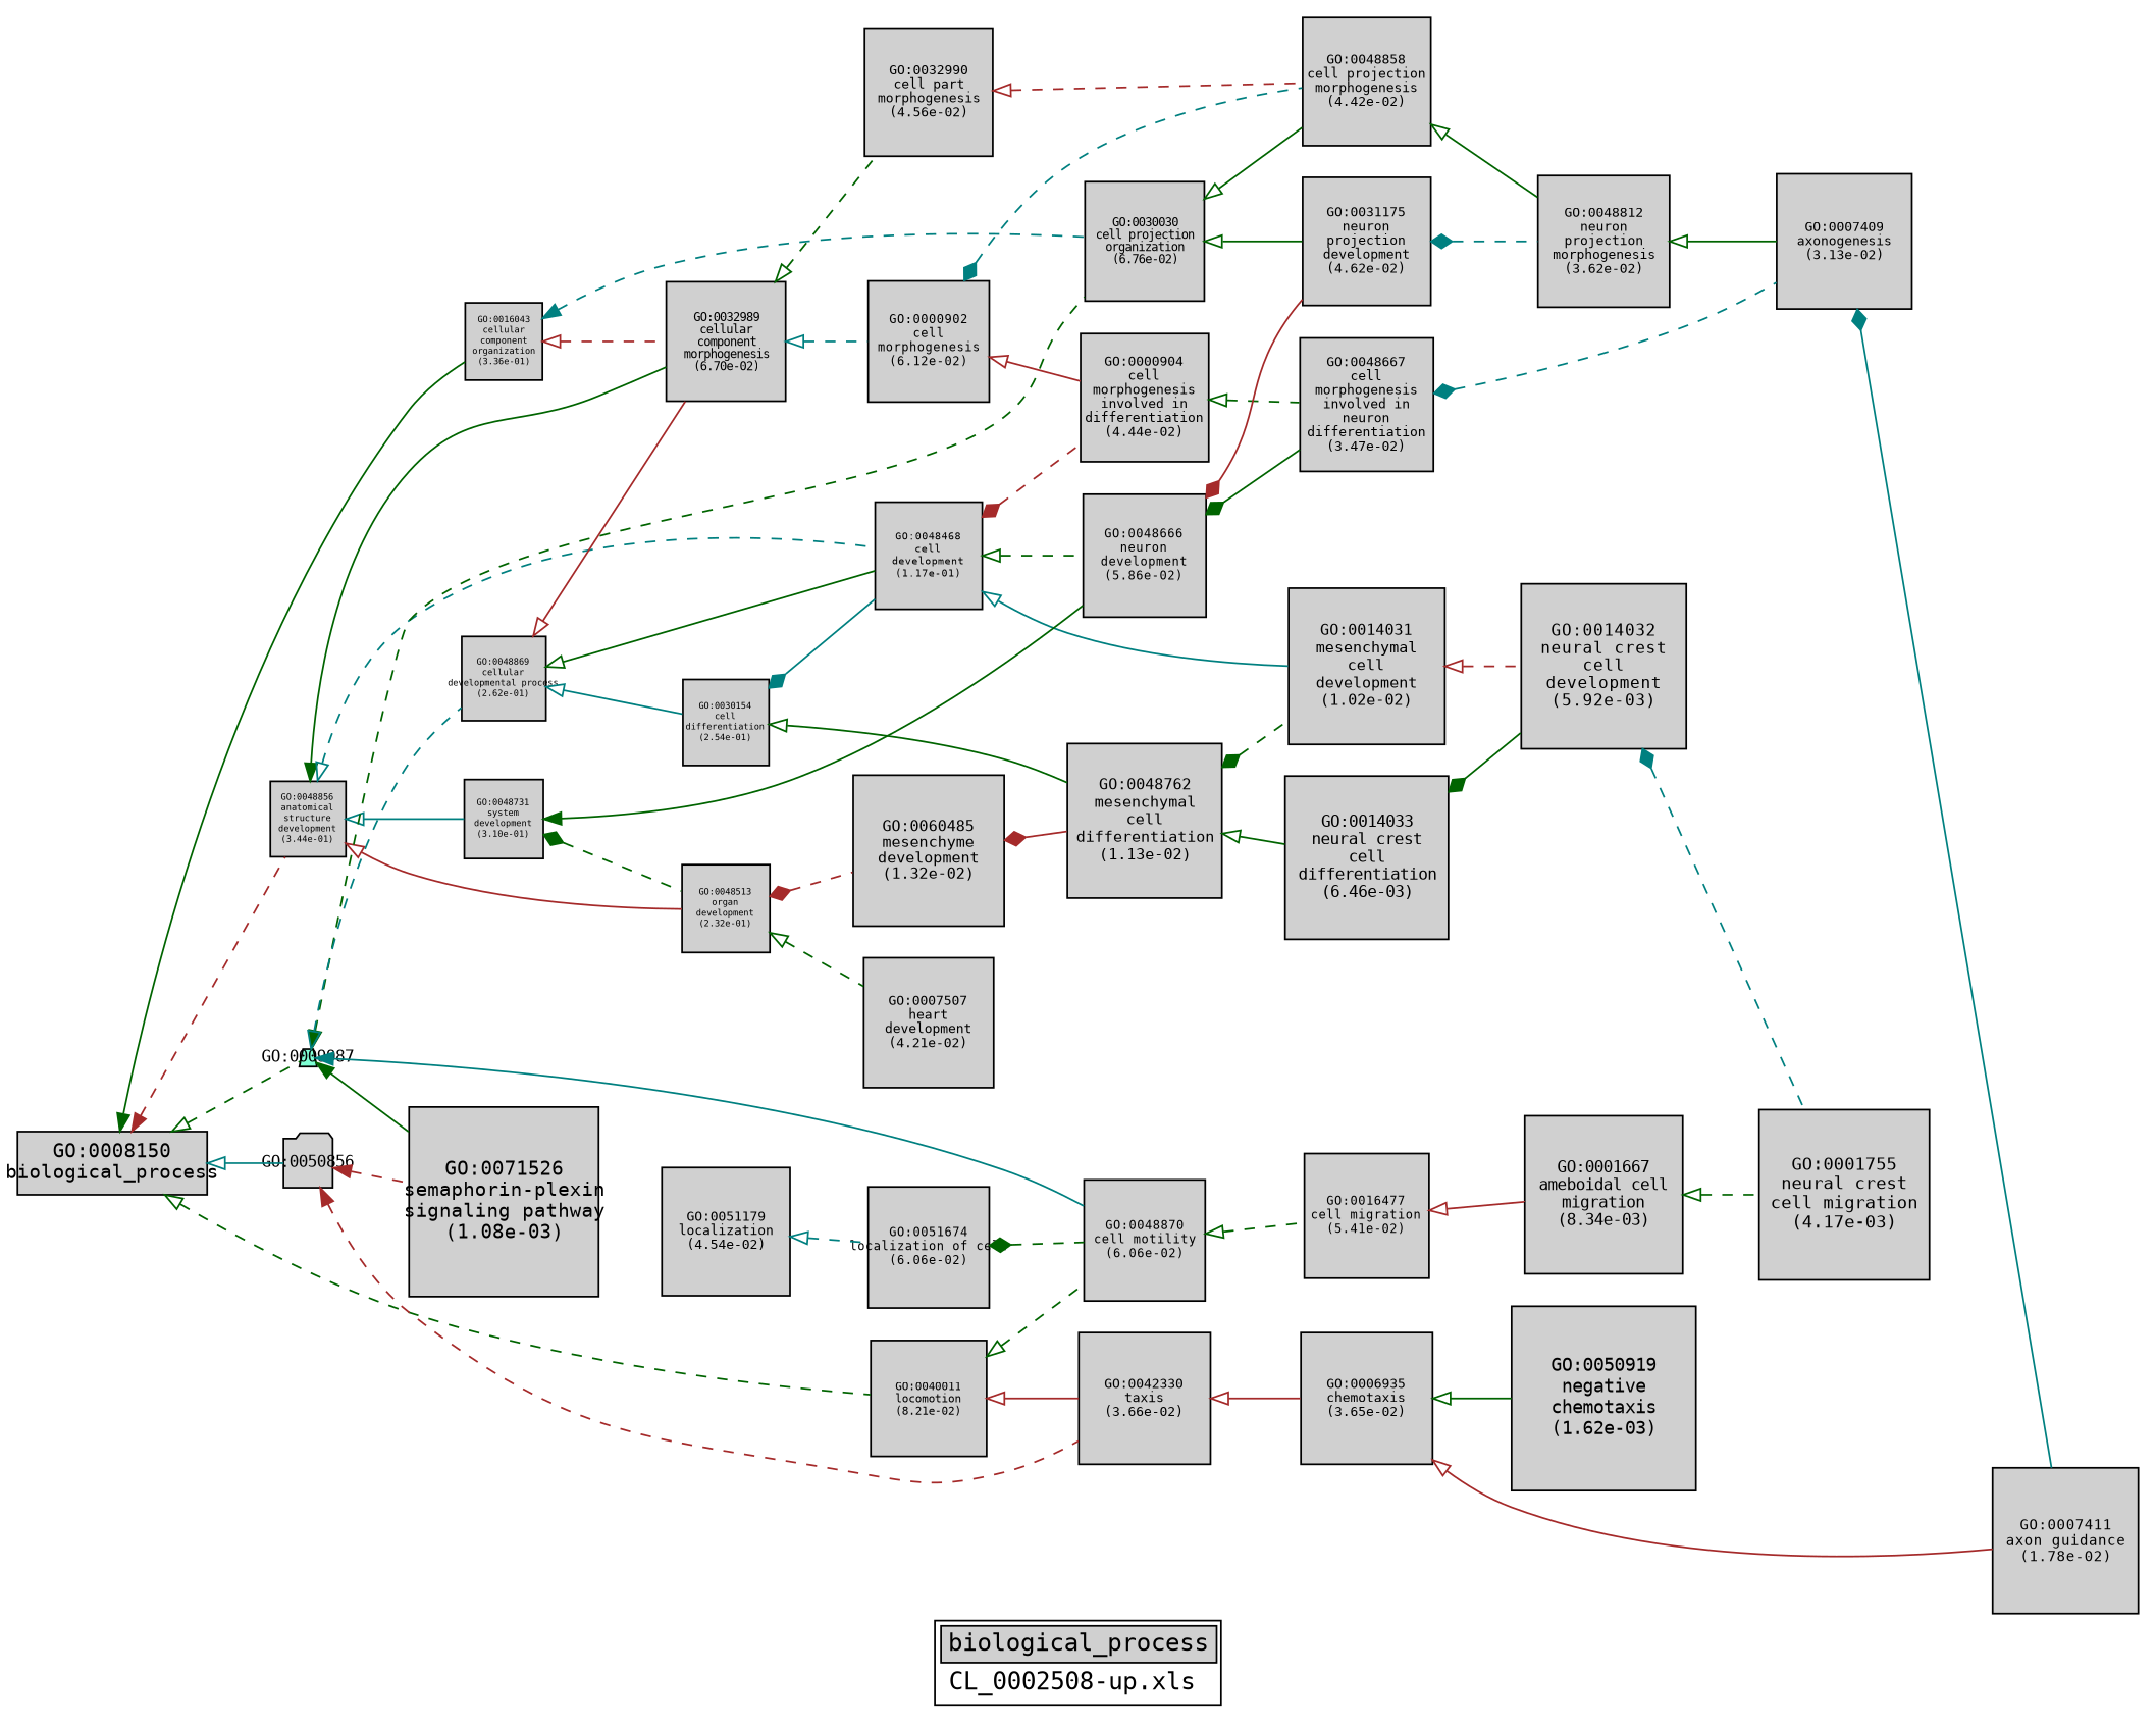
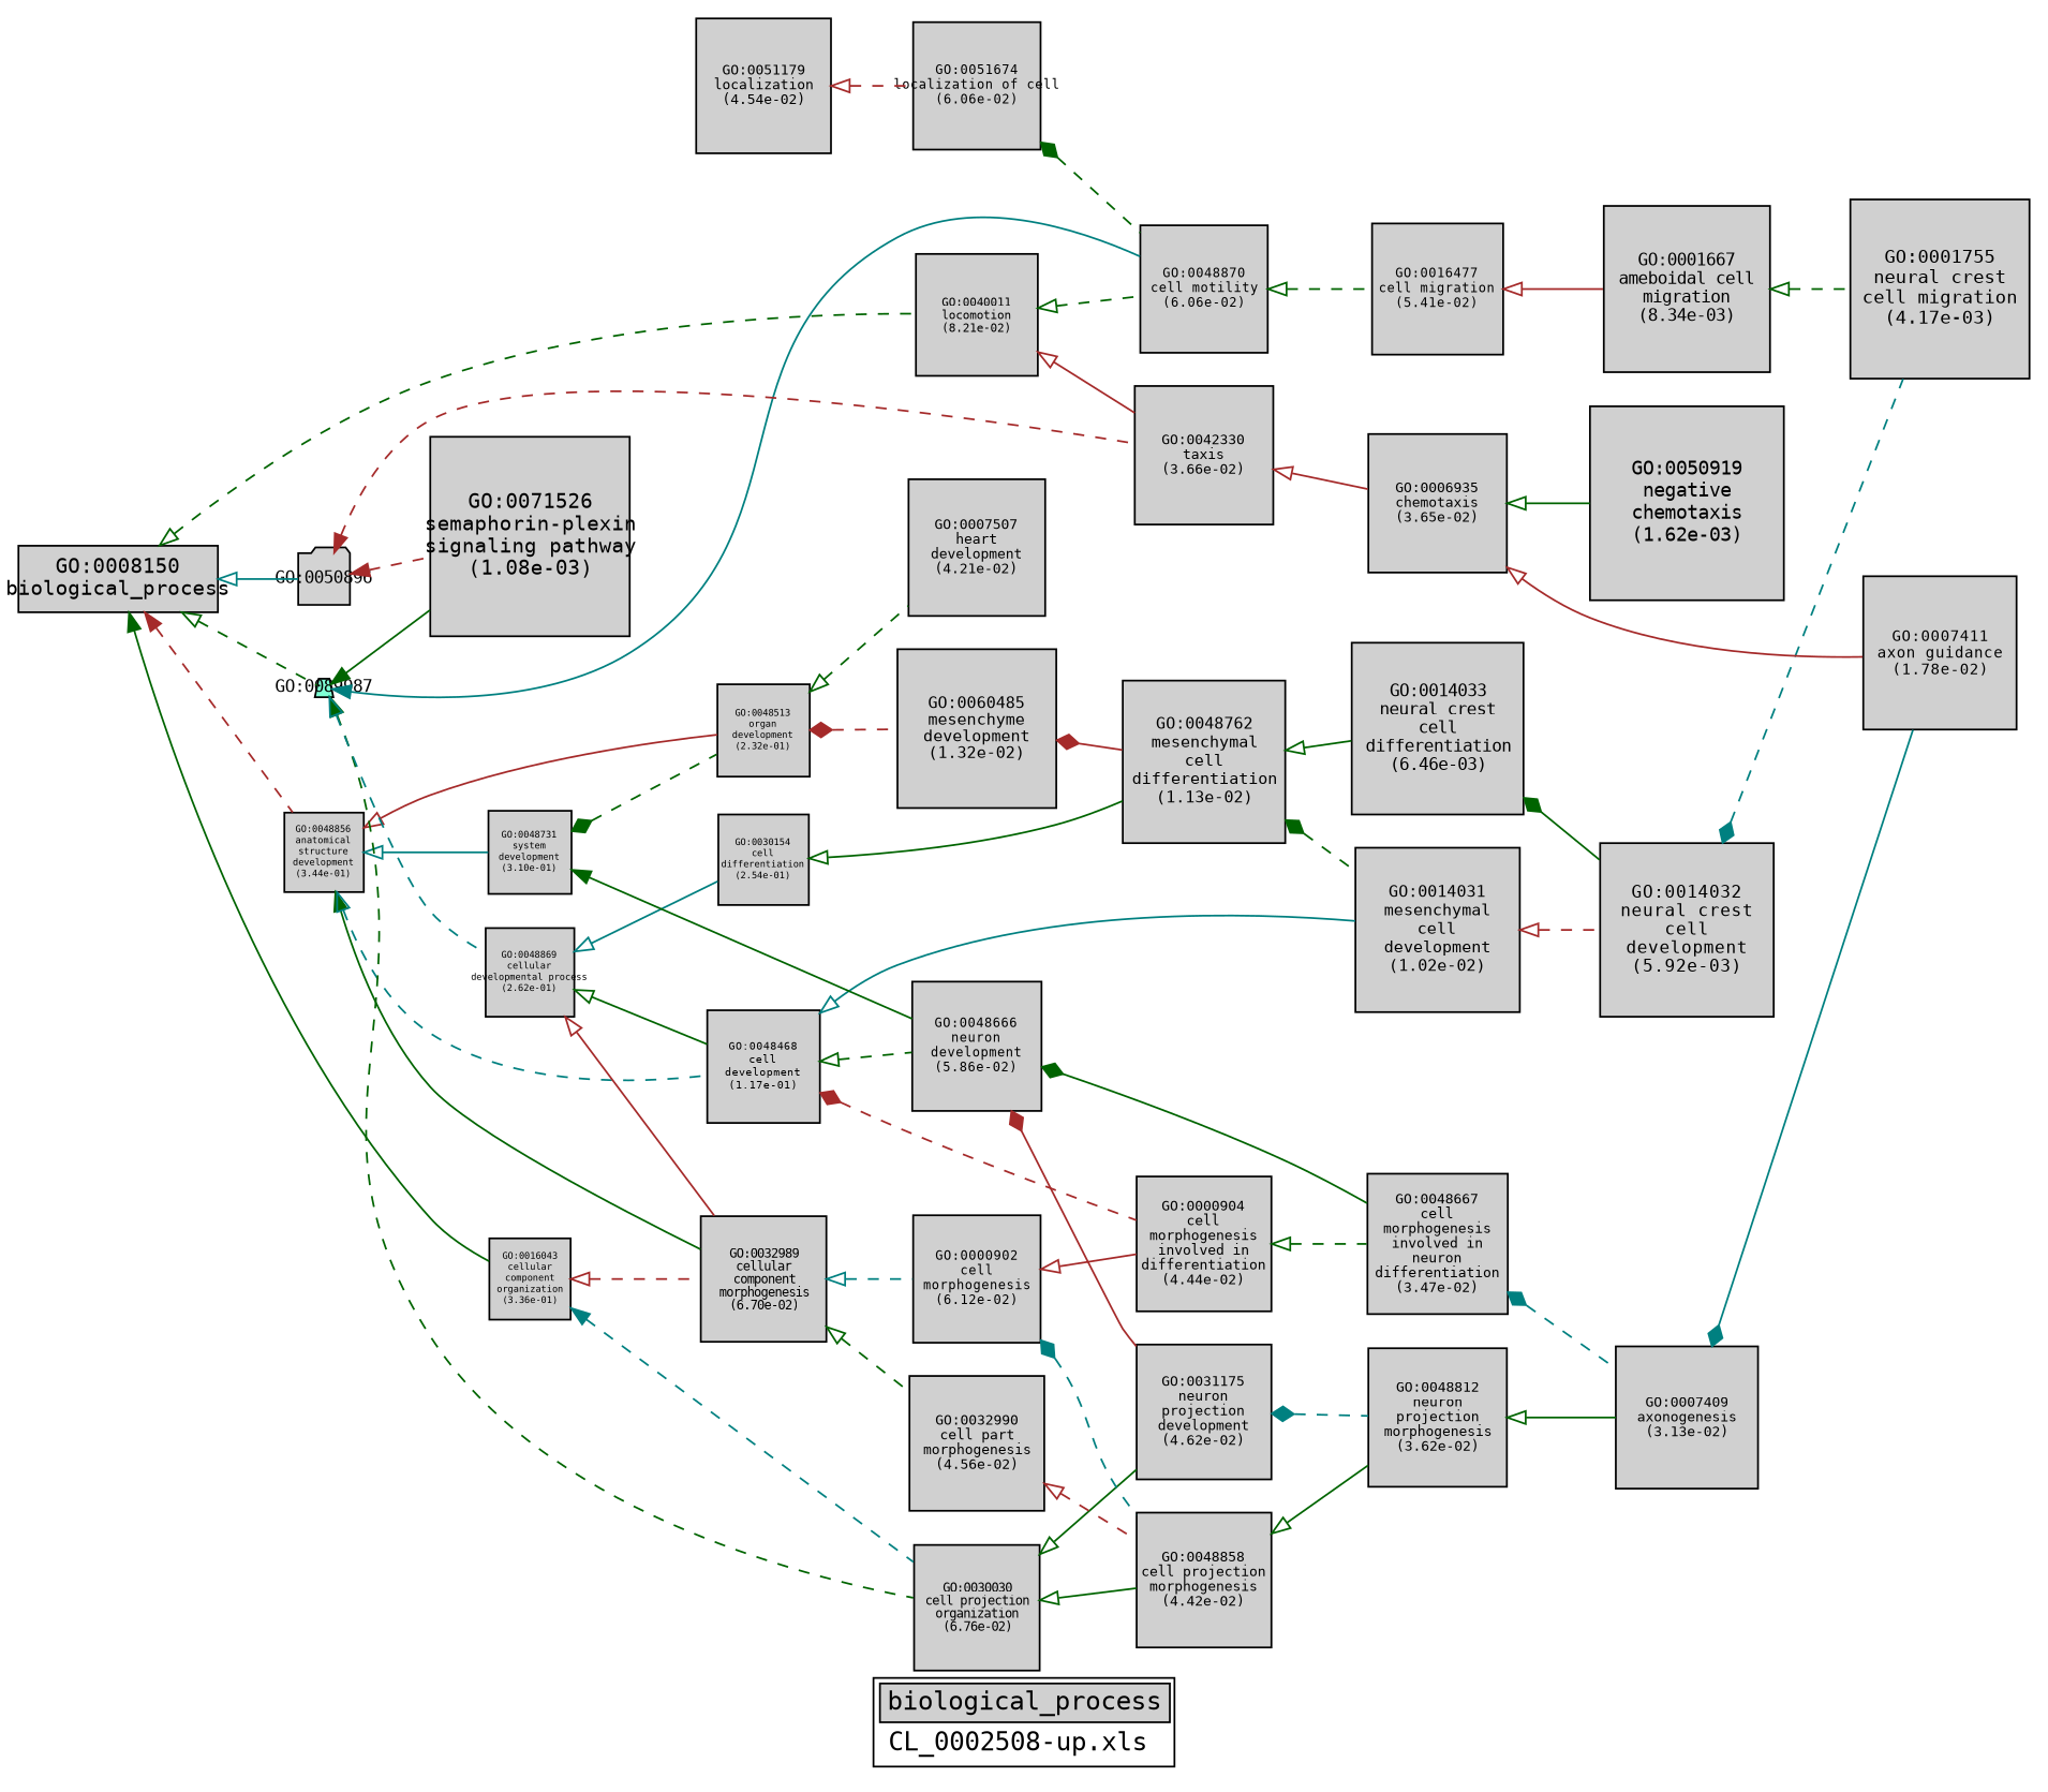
  digraph {
    bgcolor="#FFFFFF"
    fontname="DejaVu Sans Mono"
    label=<<TABLE COLOR="black" BGCOLOR="white"><TR><TD COLSPAN="2" BGCOLOR="#D0D0D0"><FONT COLOR="black">biological_process</FONT></TD></TR><TR><TD BORDER="0">CL_0002508-up.xls</TD></TR></TABLE>>
    rankdir=LR
    node [color=black fillcolor="#D0D0D0" fixedsize=true fontcolor=black fontname="DejaVu Sans Mono" fontsize=5.0 shape=box style=filled]
    edge [arrowtail=empty color=darkgreen dir=back fontname="DejaVu Sans Mono" style=dashed weight=5.0]
    n1 [fontsize=9.67640424874 height=1.34394503455 label=<<TABLE BORDER="0"><TR><TD>GO:0001755<BR/>neural crest<BR/>cell migration<BR/>(4.17e-03)</TD></TR></TABLE>> width=1.34394503455]
    n2 [fontsize=7.28599825258 height=1.01194420175 label=<<TABLE BORDER="0"><TR><TD>GO:0051179<BR/>localization<BR/>(4.54e-02)</TD></TR></TABLE>> width=1.01194420175]
    n3 [fontsize=7.31496967646 height=1.01596801062 label=<<TABLE BORDER="0"><TR><TD>GO:0048858<BR/>cell projection<BR/>morphogenesis<BR/>(4.42e-02)</TD></TR></TABLE>> width=1.01596801062]
    n4 [height=0.600160096262 label=<<TABLE BORDER="0"><TR><TD>GO:0048856<BR/>anatomical<BR/>structure<BR/>development<BR/>(3.44e-01)</TD></TR></TABLE>> width=0.600160096262]
    n5 [fontsize=9.36421883615 height=1.30058594947 label=<<TABLE BORDER="0"><TR><TD>GO:0014032<BR/>neural crest<BR/>cell<BR/>development<BR/>(5.92e-03)</TD></TR></TABLE>> width=1.30058594947]
    n6 [fontsize=6.55805348448 height=0.910840761734 label=<<TABLE BORDER="0"><TR><TD>GO:0040011<BR/>locomotion<BR/>(8.21e-02)</TD></TR></TABLE>> width=0.910840761734]
    n7 [fontsize=6.80563539543 height=0.945227138254 label=<<TABLE BORDER="0"><TR><TD>GO:0030030<BR/>cell projection<BR/>organization<BR/>(6.76e-02)</TD></TR></TABLE>> width=0.945227138254]
    n8 [fontsize=5.03798570804 height=0.699720237228 label=<<TABLE BORDER="0"><TR><TD>GO:0048513<BR/>organ<BR/>development<BR/>(2.32e-01)</TD></TR></TABLE>> width=0.699720237228]
    n9 [fontsize=7.37149534524 height=1.02381879795 label=<<TABLE BORDER="0"><TR><TD>GO:0007507<BR/>heart<BR/>development<BR/>(4.21e-02)</TD></TR></TABLE>> width=1.02381879795]
    n10 [fontsize=8.30304948996 height=1.15320131805 label=<<TABLE BORDER="0"><TR><TD>GO:0007411<BR/>axon guidance<BR/>(1.78e-02)</TD></TR></TABLE>> width=1.15320131805]
    n11 [fontsize=8.85542179279 height=1.22991969344 label=<<TABLE BORDER="0"><TR><TD>GO:0014031<BR/>mesenchymal<BR/>cell<BR/>development<BR/>(1.02e-02)</TD></TR></TABLE>> width=1.22991969344]
    n12 [height=0.606378964747 label=<<TABLE BORDER="0"><TR><TD>GO:0016043<BR/>cellular<BR/>component<BR/>organization<BR/>(3.36e-01)</TD></TR></TABLE>> width=0.606378964747]
    n13 [fontsize=6.81528881422 height=0.946567890864 label=<<TABLE BORDER="0"><TR><TD>GO:0032989<BR/>cellular<BR/>component<BR/>morphogenesis<BR/>(6.70e-02)</TD></TR></TABLE>> width=0.946567890864]
    n14 [fontsize=8.60874229677 height=1.19565865233 label=<<TABLE BORDER="0"><TR><TD>GO:0060485<BR/>mesenchyme<BR/>development<BR/>(1.32e-02)</TD></TR></TABLE>> width=1.19565865233]
    n15 [fontsize=7.31151474961 height=1.01548815967 label=<<TABLE BORDER="0"><TR><TD>GO:0000904<BR/>cell<BR/>morphogenesis<BR/>involved in<BR/>differentiation<BR/>(4.44e-02)</TD></TR></TABLE>> width=1.01548815967]
    n16 [fontsize=9.28504916831 height=1.28959016227 label=<<TABLE BORDER="0"><TR><TD>GO:0014033<BR/>neural crest<BR/>cell<BR/>differentiation<BR/>(6.46e-03)</TD></TR></TABLE>> width=1.28959016227]
    n17 [fontsize=6.07694203726 height=0.844019727397 label=<<TABLE BORDER="0"><TR><TD>GO:0048468<BR/>cell<BR/>development<BR/>(1.17e-01)</TD></TR></TABLE>> width=0.844019727397]
    n18 [fontsize=10.8 label=<<TABLE BORDER="0"><TR><TD>GO:0008150<BR/>biological_process</TD></TR></TABLE>> width=1.5]
    n19 [fontsize=9.04823769359 height=1.25669967967 label=<<TABLE BORDER="0"><TR><TD>GO:0001667<BR/>ameboidal cell<BR/>migration<BR/>(8.34e-03)</TD></TR></TABLE>> width=1.25669967967]
    n20 [fontsize=7.07748379929 height=0.982983861013 label=<<TABLE BORDER="0"><TR><TD>GO:0016477<BR/>cell migration<BR/>(5.41e-02)</TD></TR></TABLE>> width=0.982983861013]
    n21 [fontsize=10.4762325665 height=1.4550323009 label=<<TABLE BORDER="0"><TR><TD>GO:0050919<BR/>negative<BR/>chemotaxis<BR/>(1.62e-03)</TD></TR></TABLE>> width=1.4550323009]
    n22 [fontsize=7.70695649419 height=1.07041062419 label=<<TABLE BORDER="0"><TR><TD>GO:0007409<BR/>axonogenesis<BR/>(3.13e-02)</TD></TR></TABLE>> width=1.07041062419]
    n23 [fontsize=6.93906531768 height=0.9637590719 label=<<TABLE BORDER="0"><TR><TD>GO:0051674<BR/>localization of cell<BR/>(6.06e-02)</TD></TR></TABLE>> width=0.9637590719]
    n24 [fontsize=6.92855318538 height=0.962299053525 label=<<TABLE BORDER="0"><TR><TD>GO:0000902<BR/>cell<BR/>morphogenesis<BR/>(6.12e-02)</TD></TR></TABLE>> width=0.962299053525]
    n25 [fontsize=7.53248735058 height=1.04617879869 label=<<TABLE BORDER="0"><TR><TD>GO:0042330<BR/>taxis<BR/>(3.66e-02)</TD></TR></TABLE>> width=1.04617879869]
    n26 [fontsize=6.93906531768 height=0.9637590719 label=<<TABLE BORDER="0"><TR><TD>GO:0048870<BR/>cell motility<BR/>(6.06e-02)</TD></TR></TABLE>> width=0.9637590719]
    n27 [fontsize=8.75911977681 height=1.21654441345 label=<<TABLE BORDER="0"><TR><TD>GO:0048762<BR/>mesenchymal<BR/>cell<BR/>differentiation<BR/>(1.13e-02)</TD></TR></TABLE>> width=1.21654441345]
    n28 [fontsize=7.53657259048 height=1.04674619312 label=<<TABLE BORDER="0"><TR><TD>GO:0006935<BR/>chemotaxis<BR/>(3.65e-02)</TD></TR></TABLE>> width=1.04674619312]
-   "GO:0009987" [fillcolor=aquamarine fontsize=9 height=0.143033317094 shape=trapezium width=0.143033317094]
+   "GO:0009987" [fillcolor=aquamarine fontsize=9 height=0.143033317094 shape=trapezium width=0.143033317094 label="GO:0089987"]
    n30 [fontsize=7.54478188534 height=1.04788637296 label=<<TABLE BORDER="0"><TR><TD>GO:0048812<BR/>neuron<BR/>projection<BR/>morphogenesis<BR/>(3.62e-02)</TD></TR></TABLE>> width=1.04788637296]
    n31 [height=0.677521209819 label=<<TABLE BORDER="0"><TR><TD>GO:0030154<BR/>cell<BR/>differentiation<BR/>(2.54e-01)</TD></TR></TABLE>> width=0.677521209819]
    n32 [fontsize=6.98190504639 height=0.969709034221 label=<<TABLE BORDER="0"><TR><TD>GO:0048666<BR/>neuron<BR/>development<BR/>(5.86e-02)</TD></TR></TABLE>> width=0.969709034221]
    n33 [fontsize=7.28081289458 height=1.01122401314 label=<<TABLE BORDER="0"><TR><TD>GO:0032990<BR/>cell part<BR/>morphogenesis<BR/>(4.56e-02)</TD></TR></TABLE>> width=1.01122401314]
    n34 [height=0.669973202588 label=<<TABLE BORDER="0"><TR><TD>GO:0048869<BR/>cellular<BR/>developmental process<BR/>(2.62e-01)</TD></TR></TABLE>> width=0.669973202588]
    n35 [height=0.628023792096 label=<<TABLE BORDER="0"><TR><TD>GO:0048731<BR/>system<BR/>development<BR/>(3.10e-01)</TD></TR></TABLE>> width=0.628023792096]
    n36 [fontsize=7.59088922549 height=1.05429017021 label=<<TABLE BORDER="0"><TR><TD>GO:0048667<BR/>cell<BR/>morphogenesis<BR/>involved in<BR/>neuron<BR/>differentiation<BR/>(3.47e-02)</TD></TR></TABLE>> width=1.05429017021]
-   "GO:0050896" [fillcolor=lightgrey fontsize=9 height=0.392214489139 shape=folder width=0.392214489139 label="GO:0050856"]
+   "GO:0050896" [fillcolor=lightgrey fontsize=9 height=0.392214489139 shape=folder width=0.392214489139]
    n38 [fontsize=7.26405316038 height=1.00889627228 label=<<TABLE BORDER="0"><TR><TD>GO:0031175<BR/>neuron<BR/>projection<BR/>development<BR/>(4.62e-02)</TD></TR></TABLE>> width=1.00889627228]
    n39 [fontsize=10.8 height=1.5 label=<<TABLE BORDER="0"><TR><TD>GO:0071526<BR/>semaphorin-plexin<BR/>signaling pathway<BR/>(1.08e-03)</TD></TR></TABLE>> width=1.5]
    subgraph sub_1 {
      n1
      n2
      n3
      n4
      n5
      n6
      n7
      n8
      n9
      n10
      n11
      n12
      n13
      n14
      n15
      n16
      n17
      n18
      n19
      n20
      n21
      n22
      n23
      n24
      n25
      n26
      n27
      n28
      "GO:0009987"
      n30
      n31
      n32
      n33
      n34
      n35
      n36
      "GO:0050896"
      n38
      n39
    }
    subgraph sub_2 {
      n39
      subgraph sub_3 {
        subgraph sub_4 {
        }
        subgraph sub_5 {
        }
      }
      subgraph sub_6 {
        n1
        n3
        n5
        n8
        n10
        n11
        n14
        n15
        n16
        n17
        n22
        n23
        n24
        n26
        n27
        n30
        n31
        n32
        n35
        n36
        n38
      }
      subgraph sub_7 {
        n1
        n2
        n3
        n4
        n5
        n6
        n7
        n8
        n9
        n10
        n11
        n12
        n13
        n15
        n16
        n17
        n18
        n19
        n20
        n21
        n22
        n23
        n24
        n25
        n26
        n27
        n28
        "GO:0009987"
        n30
        n31
        n32
        n33
        n34
        n35
        n36
        "GO:0050896"
        n38
      }
    }
-   n2 -> n23 [color=teal]
+   n2 -> n23 [color=brown]
    n3 -> n30 [style=solid]
    n4 -> n8 [color=brown style=solid]
    n4 -> n13 [style=solid weight=1 arrowtail=""]
    n4 -> n17 [color=teal]
    n4 -> n35 [color=teal style=solid]
    n5 -> n1 [arrowtail=diamond color=teal weight=2.5]
    n6 -> n25 [color=brown style=solid]
    n6 -> n26
    n7 -> n3 [style=solid]
    n7 -> n38 [style=solid]
    n8 -> n9
    n8 -> n14 [arrowtail=diamond color=brown weight=2.5]
    n11 -> n5 [color=brown]
    n12 -> n7 [color=teal weight=1 arrowtail=""]
    n12 -> n13 [color=brown]
    n13 -> n24 [color=teal]
    n13 -> n33
    n14 -> n27 [arrowtail=diamond color=brown style=solid weight=2.5]
    n15 -> n36
    n16 -> n5 [arrowtail=diamond style=solid weight=2.5]
    n17 -> n11 [color=teal style=solid]
    n17 -> n15 [arrowtail=diamond color=brown weight=2.5]
    n17 -> n32
    n18 -> n4 [color=brown weight=1 arrowtail=""]
    n18 -> n6
    n18 -> n12 [style=solid weight=1 arrowtail=""]
    n18 -> "GO:0009987"
    n18 -> "GO:0050896" [color=teal style=solid]
    n19 -> n1
    n20 -> n19 [color=brown style=solid]
    n22 -> n10 [arrowtail=diamond color=teal style=solid weight=2.5]
    n23 -> n26 [arrowtail=diamond weight=2.5]
    n24 -> n3 [arrowtail=diamond color=teal weight=2.5]
    n24 -> n15 [color=brown style=solid]
    n25 -> n28 [color=brown style=solid]
    n26 -> n20
    n27 -> n11 [arrowtail=diamond weight=2.5]
    n27 -> n16 [style=solid]
    n28 -> n10 [color=brown style=solid]
    n28 -> n21 [style=solid]
    "GO:0009987" -> n7 [weight=1 arrowtail=""]
    "GO:0009987" -> n26 [color=teal style=solid weight=1 arrowtail=""]
    "GO:0009987" -> n34 [color=teal]
    "GO:0009987" -> n39 [style=solid weight=1 arrowtail=""]
    n30 -> n22 [style=solid]
-   n31 -> n17 [arrowtail=diamond color=teal style=solid weight=2.5]
    n31 -> n27 [style=solid]
    n32 -> n36 [arrowtail=diamond style=solid weight=2.5]
    n32 -> n38 [arrowtail=diamond color=brown style=solid weight=2.5]
    n33 -> n3 [color=brown]
    n34 -> n13 [color=brown style=solid]
    n34 -> n17 [style=solid]
    n34 -> n31 [color=teal style=solid]
    n35 -> n8 [arrowtail=diamond weight=2.5]
    n35 -> n32 [style=solid weight=1 arrowtail=""]
    n36 -> n22 [arrowtail=diamond color=teal weight=2.5]
    "GO:0050896" -> n25 [color=brown weight=1 arrowtail=""]
    "GO:0050896" -> n39 [color=brown weight=1 arrowtail=""]
    n38 -> n30 [arrowtail=diamond color=teal weight=2.5]
  }
